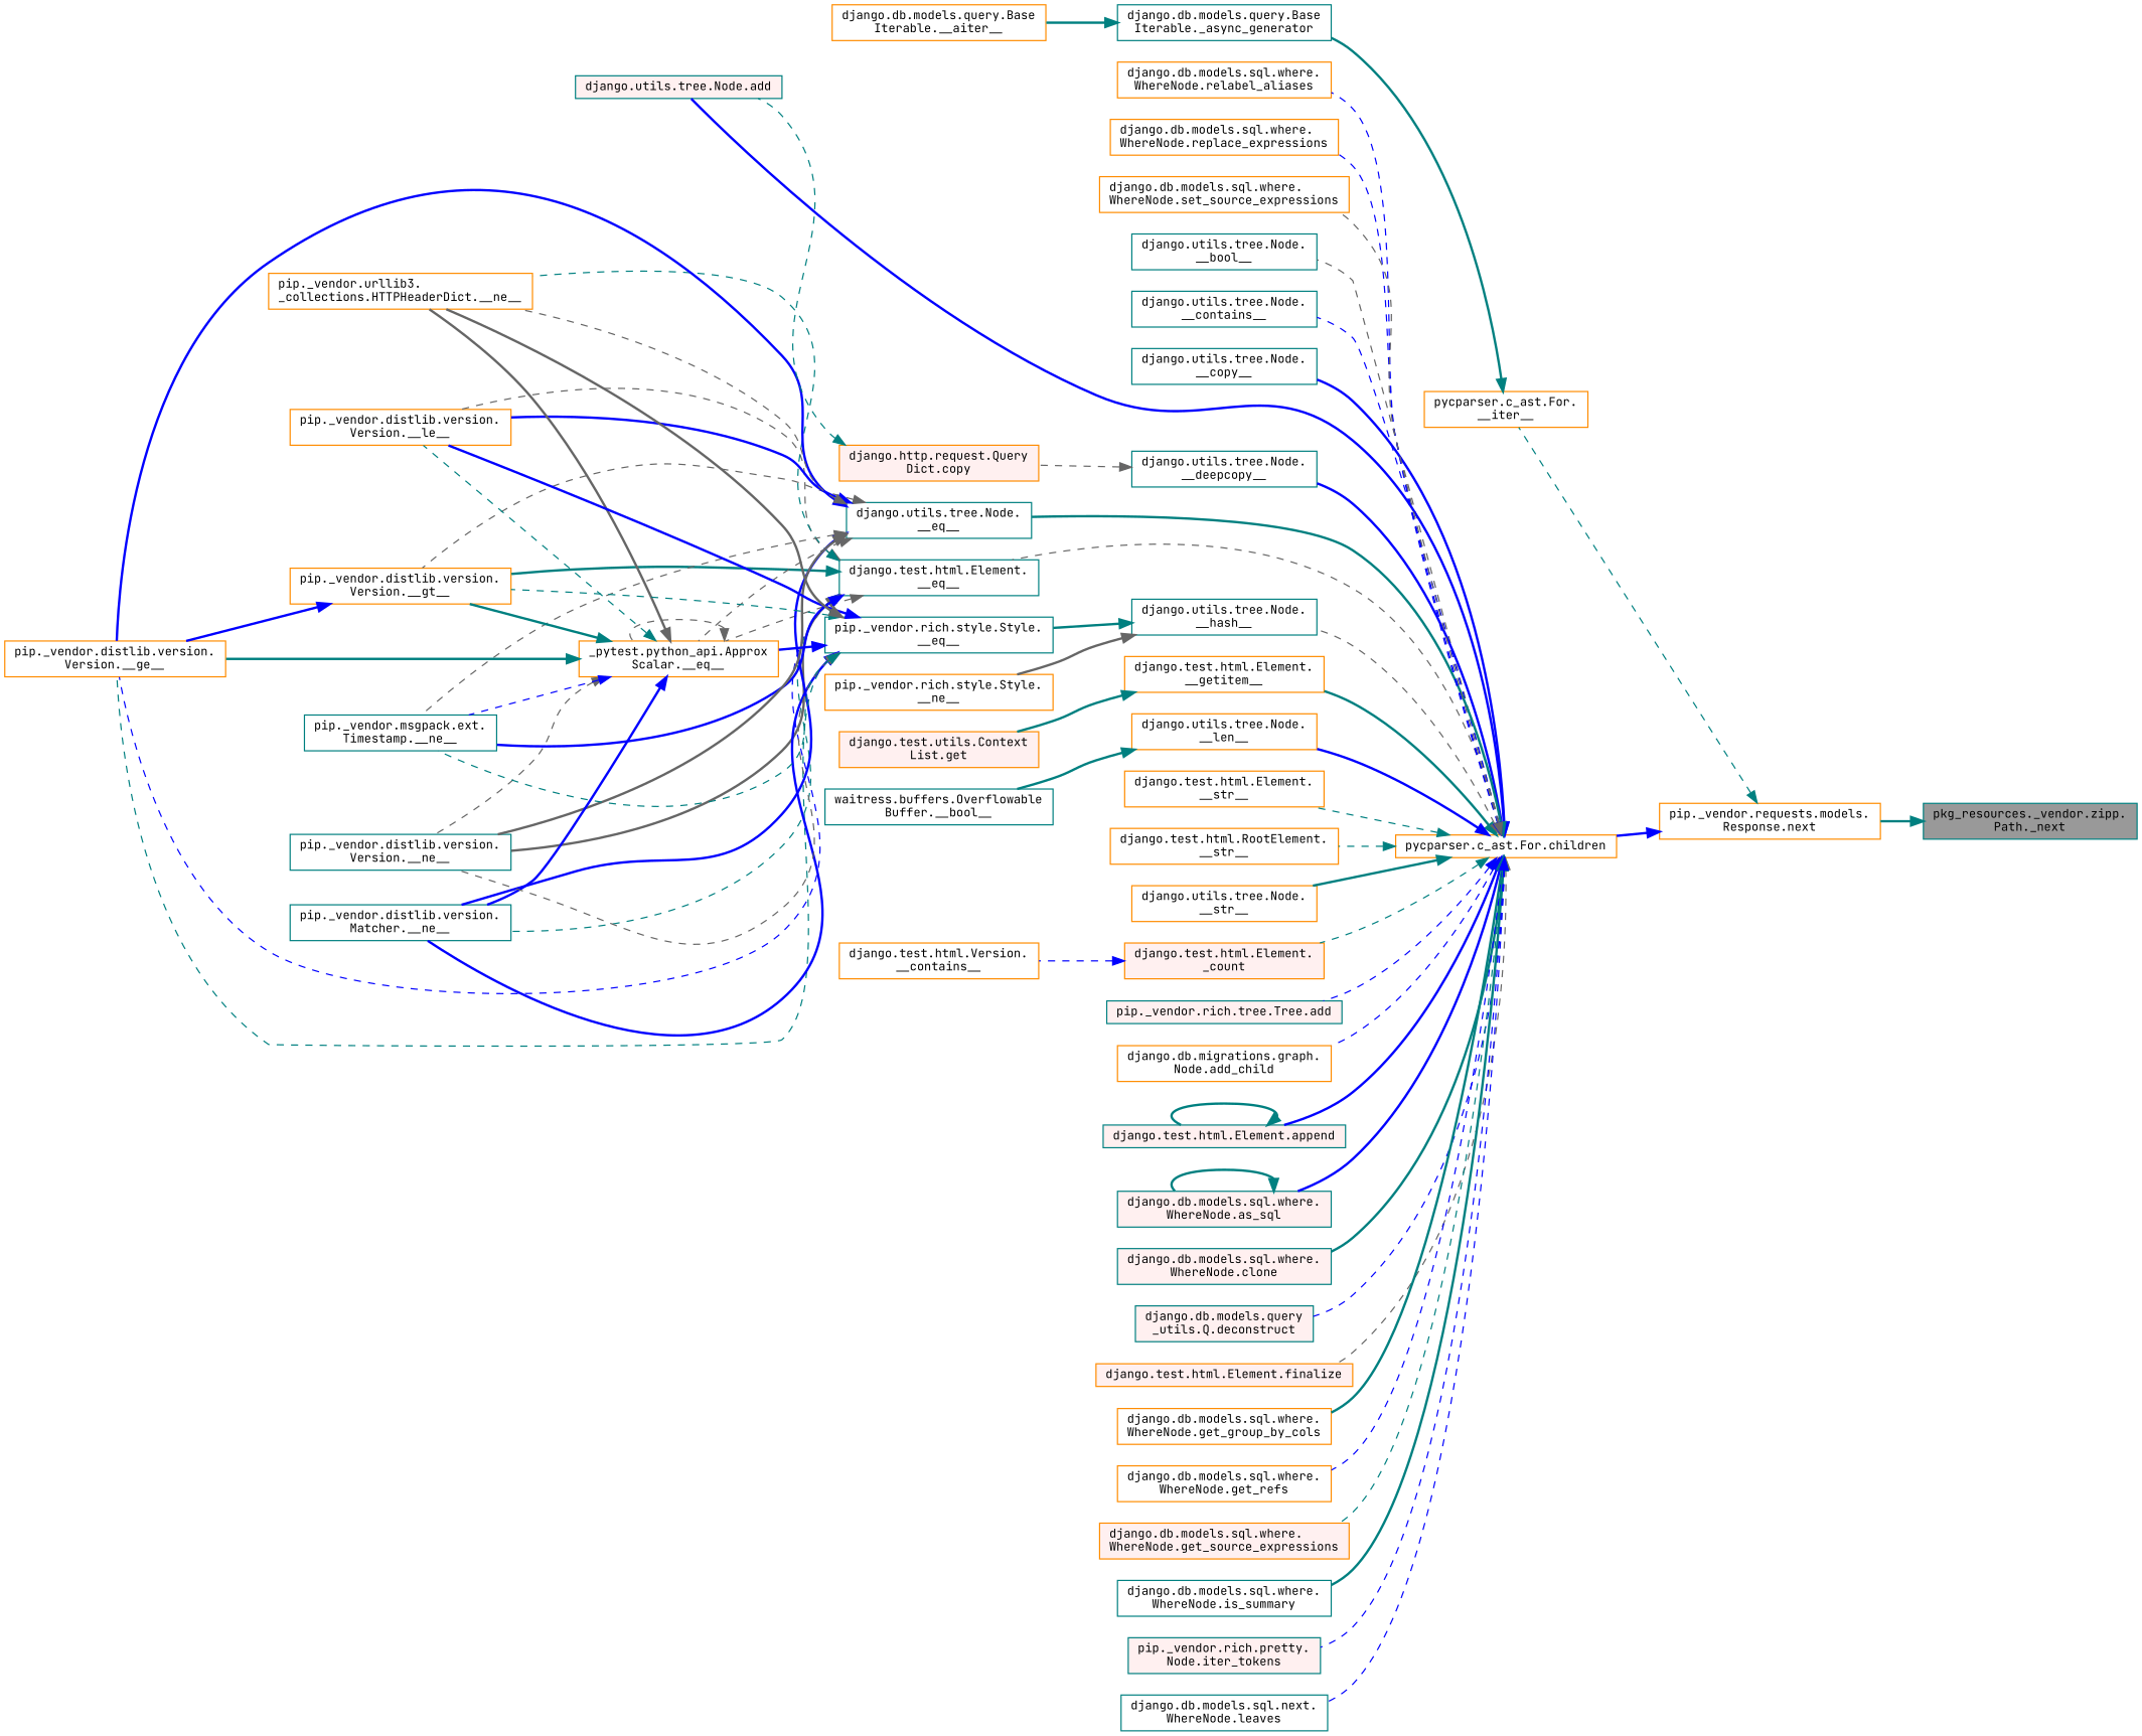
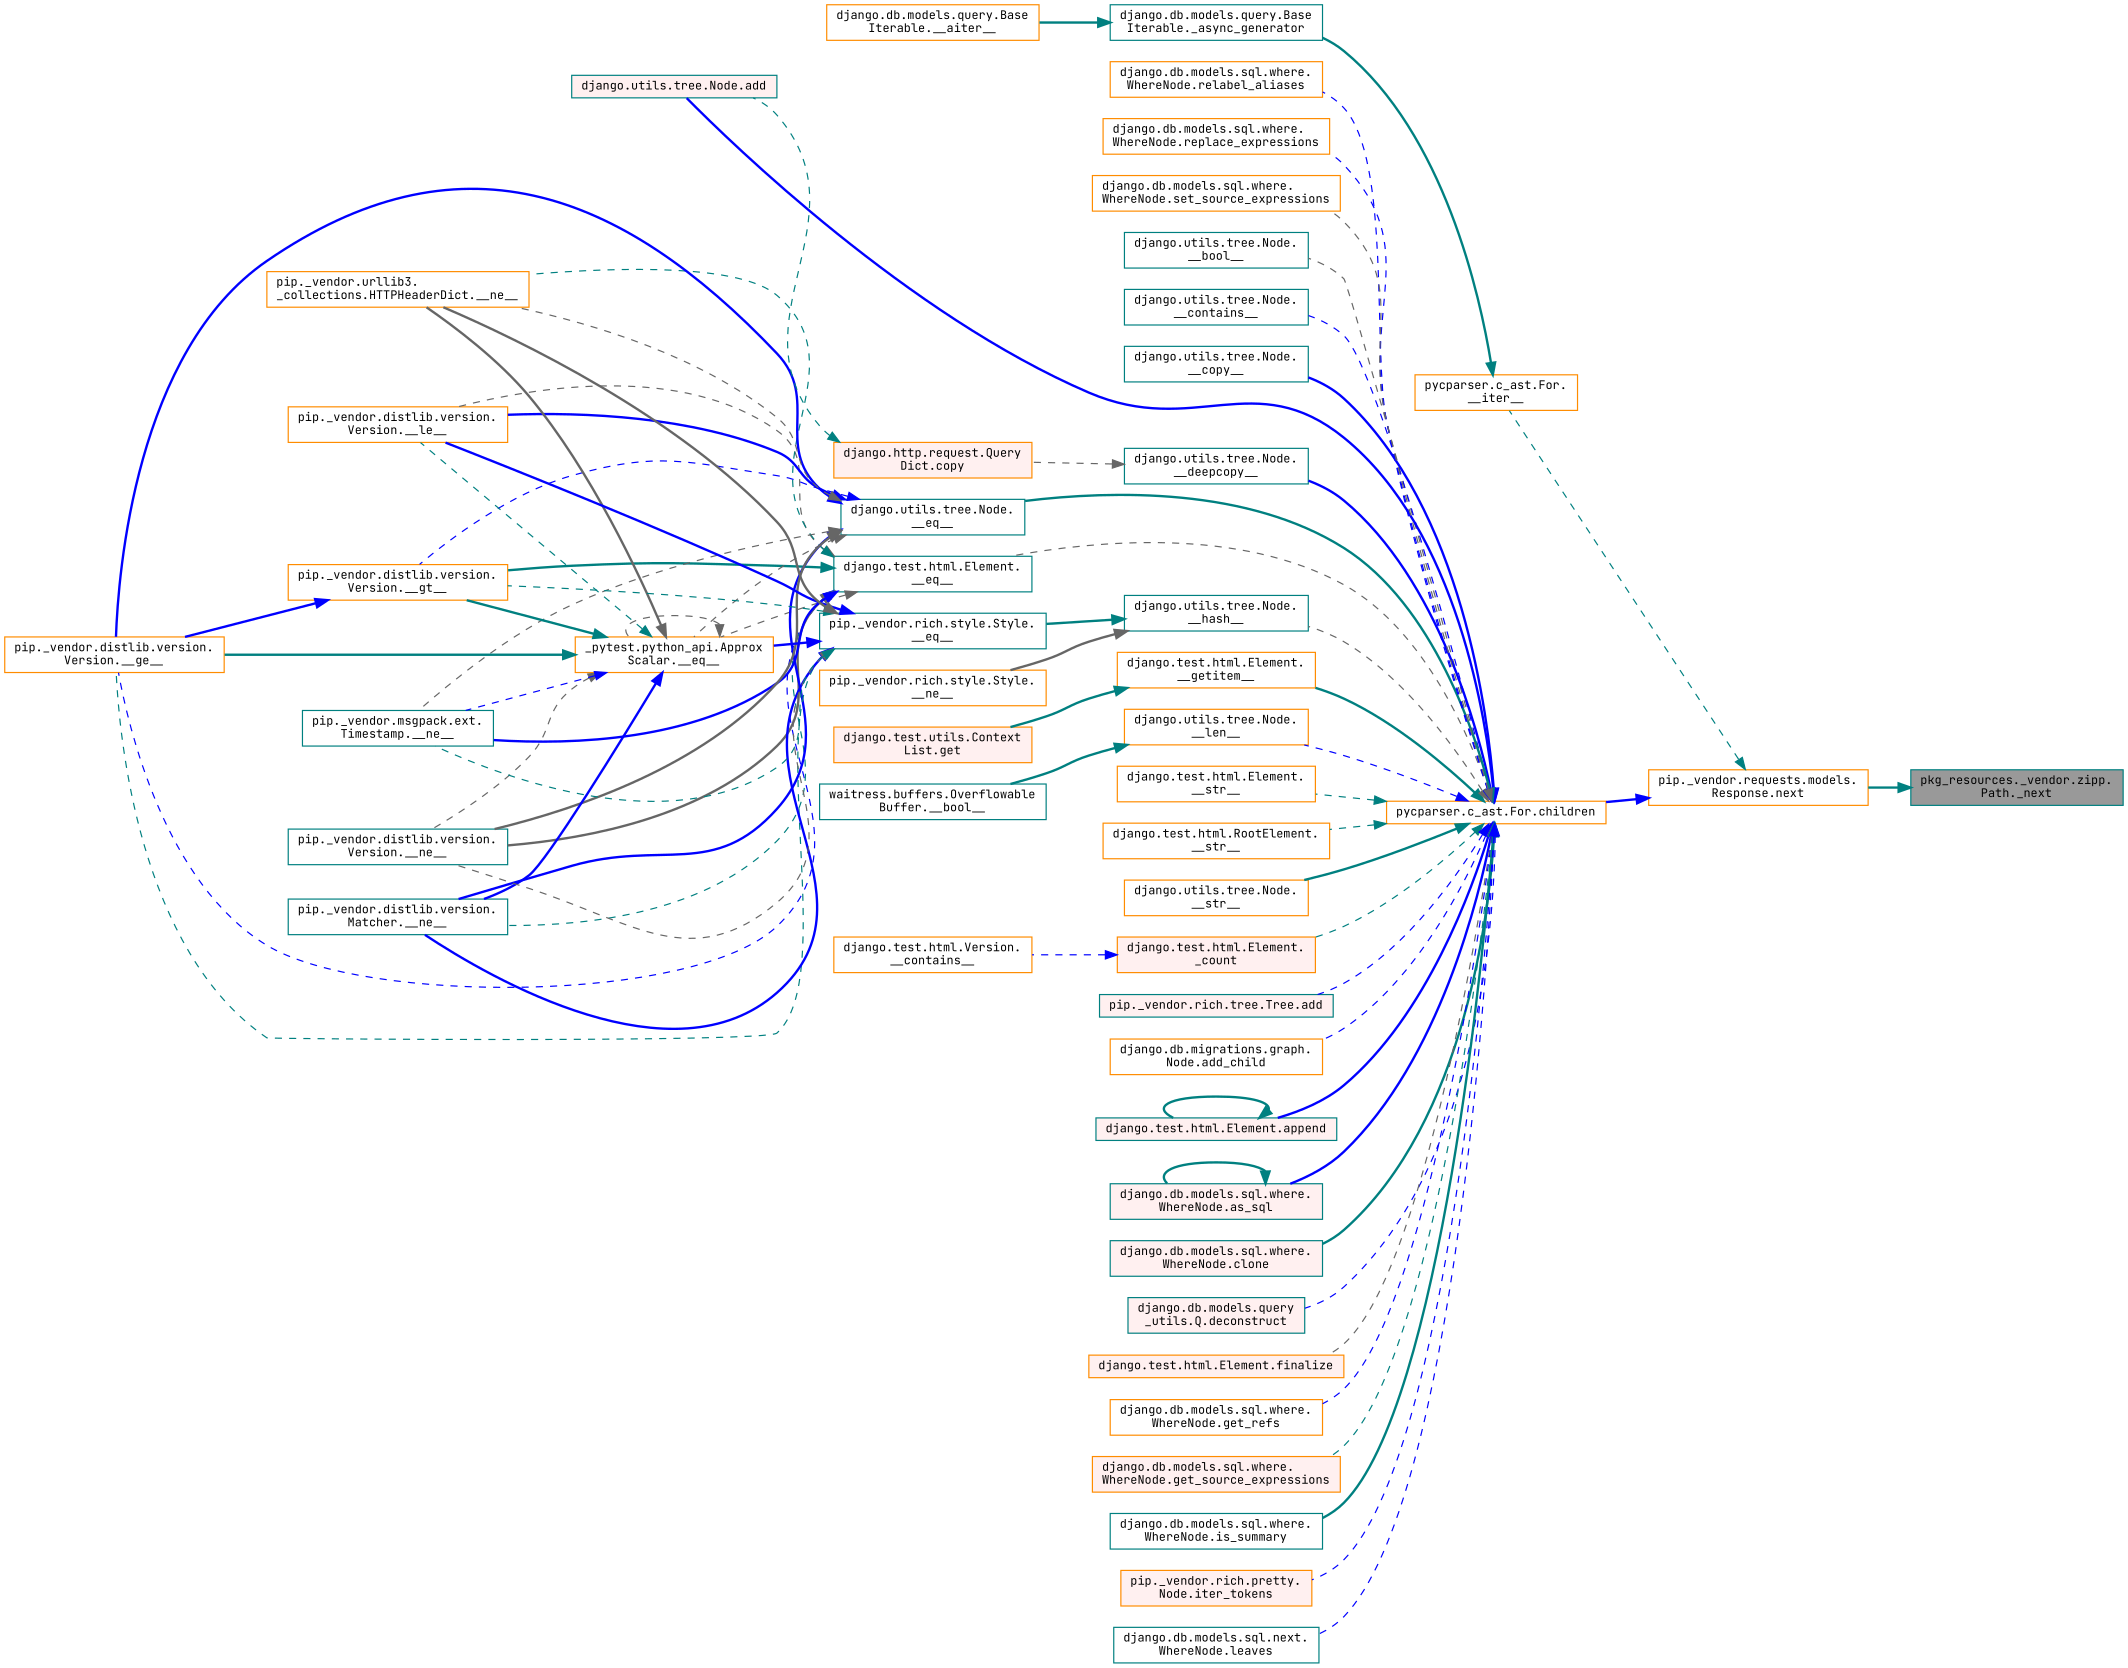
  digraph {
    fontname="JetBrains Mono"
    rankdir=RL
    node [color=darkorange fillcolor=white fontname="JetBrains Mono" fontsize=10 shape=box style=filled]
    edge [color=teal dir=back fontname="JetBrains Mono" fontsize=10 labelfontname=Helvetica labelfontsize=10 style=dashed]
    n1 [color=teal fillcolor=grey60 fontcolor=black height=0.2 label="pkg_resources._vendor.zipp.\lPath._next" width=0.4]
    n2 [height=0.2 label="pip._vendor.requests.models.\lResponse.next" width=0.4]
    n3 [height=0.2 label="pycparser.c_ast.For.\l__iter__" width=0.4]
    n4 [height=0.2 label="pycparser.c_ast.For.children" width=0.4]
    n5 [color=teal height=0.2 label="django.db.models.query.Base\lIterable._async_generator" width=0.4]
    n6 [color=teal height=0.2 label="django.utils.tree.Node.\l__bool__" width=0.4]
    n7 [color=teal height=0.2 label="django.utils.tree.Node.\l__contains__" width=0.4]
    n8 [color=teal height=0.2 label="django.utils.tree.Node.\l__copy__" width=0.4]
    n9 [color=teal height=0.2 label="django.utils.tree.Node.\l__deepcopy__" width=0.4]
    n10 [color=teal fillcolor="#FFF0F0" height=0.2 label="django.utils.tree.Node.add" width=0.4]
    n11 [color=teal height=0.2 label="django.test.html.Element.\l__eq__" width=0.4]
    n12 [color=teal height=0.2 label="django.utils.tree.Node.\l__eq__" width=0.4]
    n13 [height=0.2 label="django.test.html.Element.\l__getitem__" width=0.4]
    n14 [color=teal height=0.2 label="django.utils.tree.Node.\l__hash__" width=0.4]
    n15 [height=0.2 label="django.utils.tree.Node.\l__len__" width=0.4]
    n16 [height=0.2 label="django.test.html.Element.\l__str__" width=0.4]
    n17 [height=0.2 label="django.test.html.RootElement.\l__str__" width=0.4]
    n18 [height=0.2 label="django.utils.tree.Node.\l__str__" width=0.4]
    n19 [fillcolor="#FFF0F0" height=0.2 label="django.test.html.Element.\l_count" width=0.4]
    n20 [color=teal fillcolor="#FFF0F0" height=0.2 label="pip._vendor.rich.tree.Tree.add" width=0.4]
    n21 [height=0.2 label="django.db.migrations.graph.\lNode.add_child" width=0.4]
    n22 [color=teal fillcolor="#FFF0F0" height=0.2 label="django.test.html.Element.append" width=0.4]
    n23 [color=teal fillcolor="#FFF0F0" height=0.2 label="django.db.models.sql.where.\lWhereNode.as_sql" width=0.4]
    n24 [color=teal fillcolor="#FFF0F0" height=0.2 label="django.db.models.sql.where.\lWhereNode.clone" width=0.4]
    n25 [color=teal fillcolor="#FFF0F0" height=0.2 label="django.db.models.query\l_utils.Q.deconstruct" width=0.4]
    n26 [fillcolor="#FFF0F0" height=0.2 label="django.test.html.Element.finalize" width=0.4]
-   n27 [height=0.2 label="django.db.models.sql.where.\lWhereNode.get_group_by_cols" width=0.4]
    n28 [height=0.2 label="django.db.models.sql.where.\lWhereNode.get_refs" width=0.4]
    n29 [fillcolor="#FFF0F0" height=0.2 label="django.db.models.sql.where.\lWhereNode.get_source_expressions" width=0.4]
    n30 [color=teal height=0.2 label="django.db.models.sql.where.\lWhereNode.is_summary" width=0.4]
-   n31 [color=teal fillcolor="#FFF0F0" height=0.2 label="pip._vendor.rich.pretty.\lNode.iter_tokens" width=0.4]
+   n31 [fillcolor="#FFF0F0" height=0.2 label="pip._vendor.rich.pretty.\lNode.iter_tokens" width=0.4]
    n32 [color=teal height=0.2 label="django.db.models.sql.next.\lWhereNode.leaves" width=0.4]
    n33 [height=0.2 label="django.db.models.sql.where.\lWhereNode.relabel_aliases" width=0.4]
    n34 [height=0.2 label="django.db.models.sql.where.\lWhereNode.replace_expressions" width=0.4]
    n35 [height=0.2 label="django.db.models.sql.where.\lWhereNode.set_source_expressions" width=0.4]
    n36 [height=0.2 label="django.db.models.query.Base\lIterable.__aiter__" width=0.4]
    n37 [fillcolor="#FFF0F0" height=0.2 label="django.http.request.Query\lDict.copy" width=0.4]
    n38 [height=0.2 label="_pytest.python_api.Approx\lScalar.__eq__" width=0.4]
    n39 [height=0.2 label="pip._vendor.distlib.version.\lVersion.__ge__" width=0.4]
    n40 [height=0.2 label="pip._vendor.distlib.version.\lVersion.__gt__" width=0.4]
    n41 [height=0.2 label="pip._vendor.distlib.version.\lVersion.__le__" width=0.4]
    n42 [color=teal height=0.2 label="pip._vendor.distlib.version.\lMatcher.__ne__" width=0.4]
    n43 [color=teal height=0.2 label="pip._vendor.distlib.version.\lVersion.__ne__" width=0.4]
    n44 [color=teal height=0.2 label="pip._vendor.msgpack.ext.\lTimestamp.__ne__" width=0.4]
    n45 [height=0.2 label="pip._vendor.urllib3.\l_collections.HTTPHeaderDict.__ne__" width=0.4]
    n46 [fillcolor="#FFF0F0" height=0.2 label="django.test.utils.Context\lList.get" width=0.4]
    n47 [color=teal height=0.2 label="pip._vendor.rich.style.Style.\l__eq__" width=0.4]
    n48 [height=0.2 label="pip._vendor.rich.style.Style.\l__ne__" width=0.4]
    n49 [color=teal height=0.2 label="waitress.buffers.Overflowable\lBuffer.__bool__" width=0.4]
    n50 [height=0.2 label="django.test.html.Version.\l__contains__" width=0.4]
    n1 -> n2 [style=bold]
    n2 -> n3
    n2 -> n4 [color=blue style=bold]
    n3 -> n5 [style=bold]
    n4 -> n6 [color=gray40]
    n4 -> n7 [color=blue]
    n4 -> n8 [color=blue style=bold]
    n4 -> n9 [color=blue style=bold]
    n4 -> n10 [color=blue style=bold]
    n4 -> n11 [color=gray40]
    n4 -> n12 [style=bold]
    n4 -> n13 [style=bold]
    n4 -> n14 [color=gray40]
-   n4 -> n15 [color=blue style=bold]
+   n4 -> n15 [color=blue]
    n4 -> n16
    n4 -> n17
    n4 -> n18 [style=bold]
    n4 -> n19
    n4 -> n20 [color=blue]
    n4 -> n21 [color=blue]
    n4 -> n22 [color=blue style=bold]
    n4 -> n23 [color=blue style=bold]
    n4 -> n24 [style=bold]
    n4 -> n25 [color=blue]
    n4 -> n26 [color=gray40]
-   n4 -> n27 [style=bold]
    n4 -> n28 [color=blue]
    n4 -> n29
    n4 -> n30 [style=bold]
    n4 -> n31 [color=blue]
    n4 -> n32 [color=blue]
    n4 -> n33 [color=blue]
    n4 -> n34 [color=blue]
    n4 -> n35 [color=gray40]
    n5 -> n36 [style=bold]
    n9 -> n37 [color=gray40]
    n11 -> n38 [color=gray40]
    n11 -> n39 [color=blue]
    n11 -> n40 [style=bold]
    n11 -> n41 [color=gray40]
    n11 -> n42
    n11 -> n43 [color=gray40 style=bold]
    n11 -> n44 [color=blue style=bold]
    n11 -> n45
    n12 -> n38 [color=gray40]
    n12 -> n39 [color=blue style=bold]
-   n12 -> n40 [color=gray40]
+   n12 -> n40 [color=blue]
    n12 -> n41 [color=blue style=bold]
    n12 -> n42 [color=blue style=bold]
    n12 -> n43 [color=gray40 style=bold]
    n12 -> n44 [color=gray40]
    n12 -> n45 [color=gray40]
    n13 -> n46 [style=bold]
    n14 -> n47 [style=bold]
    n14 -> n48 [color=gray40 style=bold]
    n15 -> n49 [style=bold]
    n19 -> n50 [color=blue]
    n22 -> n22 [style=bold]
    n23 -> n23 [style=bold]
    n37 -> n10
    n38 -> n38 [color=gray40]
    n38 -> n39 [style=bold]
    n38 -> n40 [style=bold]
    n38 -> n41
    n38 -> n42 [color=blue style=bold]
    n38 -> n43 [color=gray40]
    n38 -> n44 [color=blue]
    n38 -> n45 [color=gray40 style=bold]
    n40 -> n39 [color=blue style=bold]
    n47 -> n38 [color=blue style=bold]
    n47 -> n39
    n47 -> n40
    n47 -> n41 [color=blue style=bold]
    n47 -> n42 [color=blue style=bold]
    n47 -> n43 [color=gray40]
    n47 -> n44
    n47 -> n45 [color=gray40 style=bold]
  }
